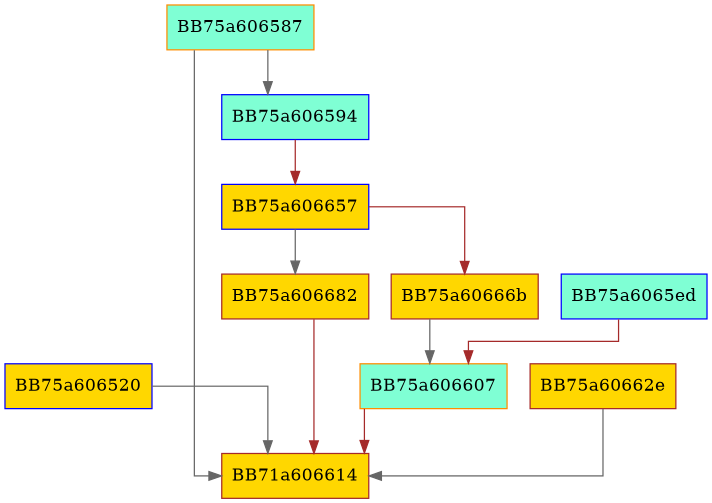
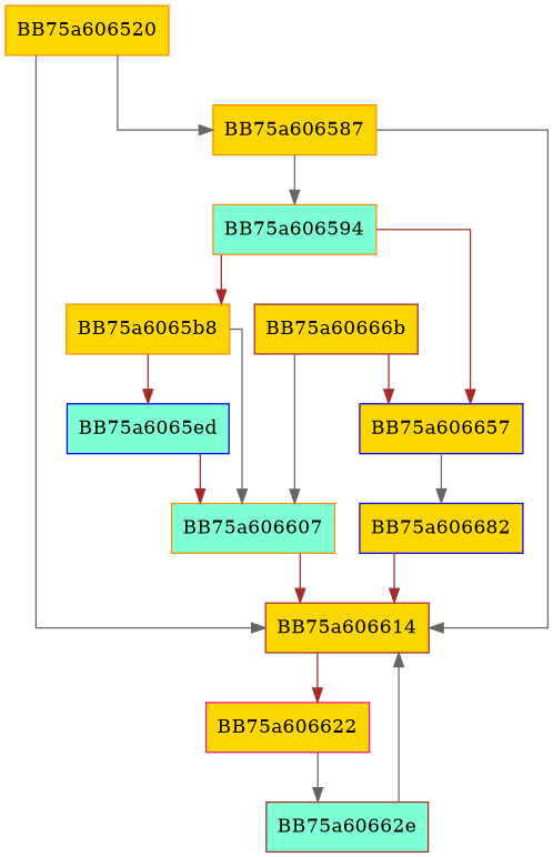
  digraph {
    splines=ortho
    node [color=darkorange fillcolor=gold shape=box style=filled]
    edge [color=gray40]
-   BB75a606614 [color=brown label=BB71a606614]
-   BB75a606520 [color=blue]
-   BB75a606587 [fillcolor=aquamarine]
-   BB75a606594 [color=blue fillcolor=aquamarine]
-   BB75a60662e [color=brown]
+   BB75a606614 [color=brown]
+   BB75a606520
+   BB75a606587
+   BB75a606622 [color=deeppink]
+   BB75a606594 [fillcolor=aquamarine]
+   BB75a60662e [color=brown fillcolor=aquamarine]
    BB75a606657 [color=blue]
-   BB75a606682 [color=brown]
+   BB75a6065b8
+   BB75a606682 [color=blue]
    BB75a60666b [color=brown]
    BB75a606607 [fillcolor=aquamarine]
    BB75a6065ed [color=blue fillcolor=aquamarine]
+   BB75a606614 -> BB75a606622 [color=brown]
    BB75a606520 -> BB75a606614
+   BB75a606520 -> BB75a606587
    BB75a606587 -> BB75a606614
    BB75a606587 -> BB75a606594
+   BB75a606622 -> BB75a60662e
    BB75a606594 -> BB75a606657 [color=brown]
+   BB75a606594 -> BB75a6065b8 [color=brown]
    BB75a60662e -> BB75a606614
    BB75a606657 -> BB75a606682
-   BB75a606657 -> BB75a60666b [color=brown]
+   BB75a60666b -> BB75a606657 [color=brown]
+   BB75a6065b8 -> BB75a606607
+   BB75a6065b8 -> BB75a6065ed [color=brown]
    BB75a606682 -> BB75a606614 [color=brown]
    BB75a60666b -> BB75a606607
    BB75a606607 -> BB75a606614 [color=brown]
    BB75a6065ed -> BB75a606607 [color=brown]
  }
